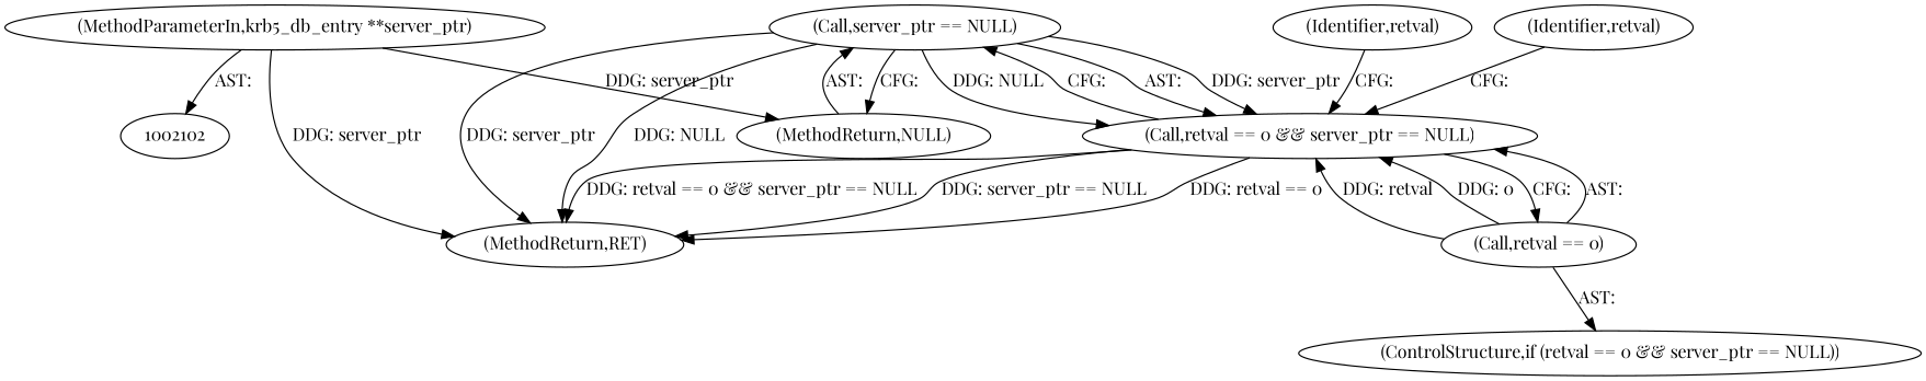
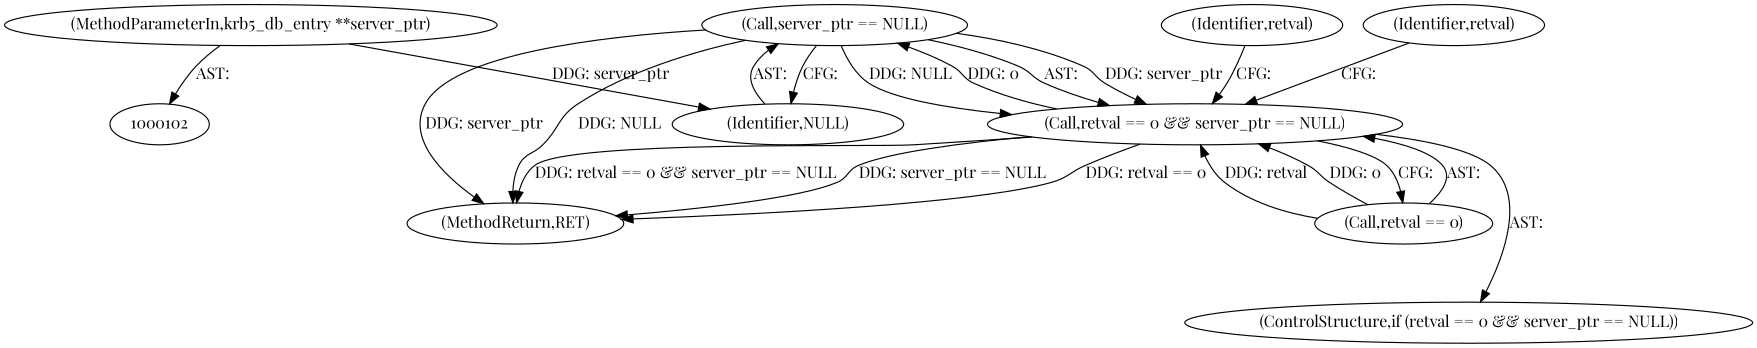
  digraph {
    fontname="Playfair Display"
    node [fontname="Playfair Display"]
    edge [fontname="Playfair Display"]
    n1 [label="(Call,server_ptr == NULL)"]
    n2 [label="(Call,retval == 0 && server_ptr == NULL)"]
-   n3 [label="(MethodReturn,NULL)"]
+   n3 [label="(Identifier,NULL)"]
    n4 [label="(MethodReturn,RET)"]
    n5 [label="(Call,retval == 0)"]
    n6 [label="(ControlStructure,if (retval == 0 && server_ptr == NULL))"]
    n7 [label="(MethodParameterIn,krb5_db_entry **server_ptr)"]
-   1000102 [label=1002102]
+   1000102
    n9 [label="(Identifier,retval)"]
    n10 [label="(Identifier,retval)"]
    n1 -> n2 [label="AST: "]
    n1 -> n2 [label="DDG: server_ptr"]
    n1 -> n2 [label="DDG: NULL"]
    n1 -> n3 [label="CFG: "]
    n1 -> n4 [label="DDG: server_ptr"]
    n1 -> n4 [label="DDG: NULL"]
-   n2 -> n1 [label="CFG: "]
+   n2 -> n1 [label="DDG: 0"]
    n2 -> n4 [label="DDG: retval == 0"]
    n2 -> n4 [label="DDG: retval == 0 && server_ptr == NULL"]
    n2 -> n4 [label="DDG: server_ptr == NULL"]
    n2 -> n5 [label="CFG: "]
-   n5 -> n6 [label="AST: "]
+   n2 -> n6 [label="AST: "]
    n3 -> n1 [label="AST: "]
    n5 -> n2 [label="AST: "]
    n5 -> n2 [label="DDG: retval"]
    n5 -> n2 [label="DDG: 0"]
    n7 -> n3 [label="DDG: server_ptr"]
-   n7 -> n4 [label="DDG: server_ptr"]
    n7 -> 1000102 [label="AST: "]
    n9 -> n2 [label="CFG: "]
    n10 -> n2 [label="CFG: "]
  }
